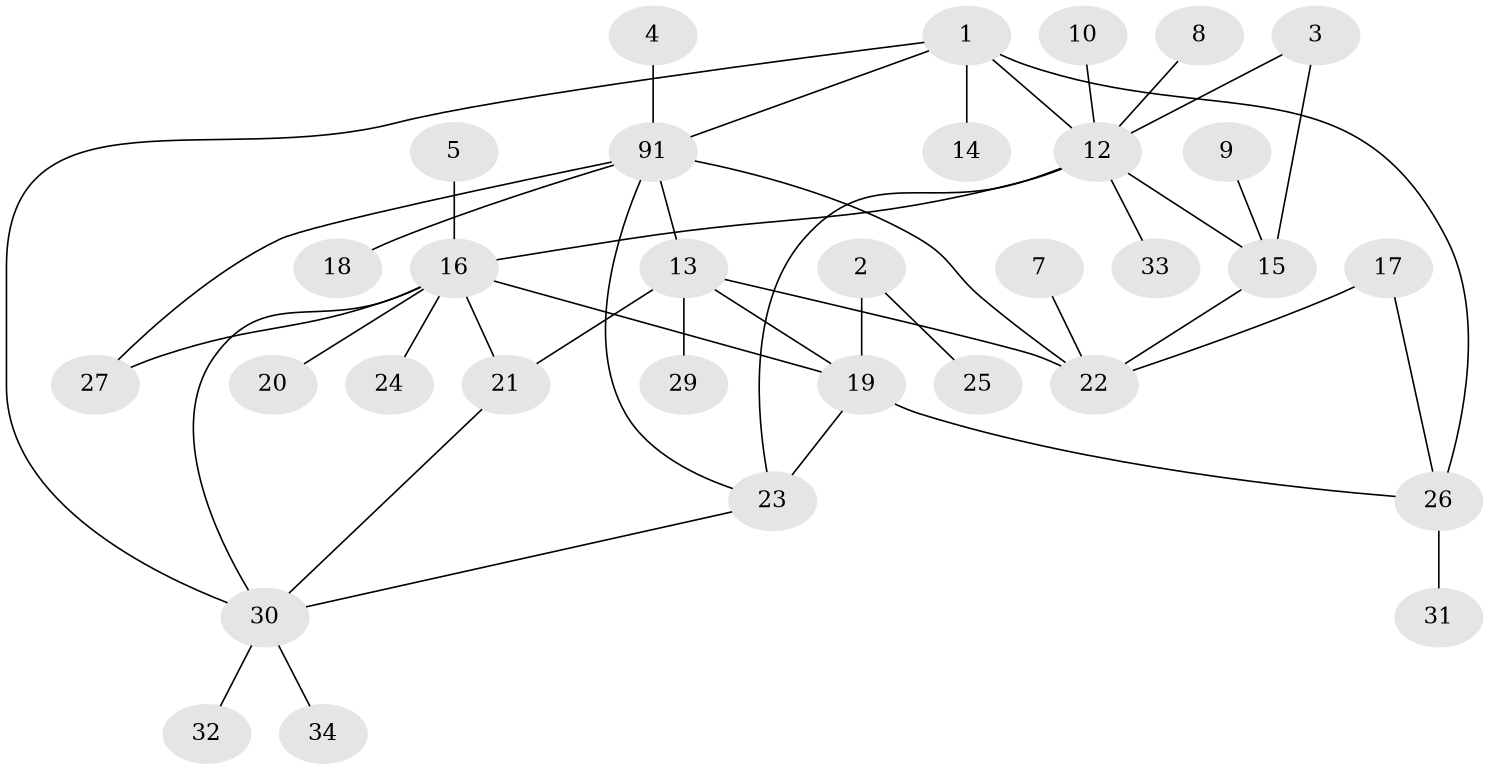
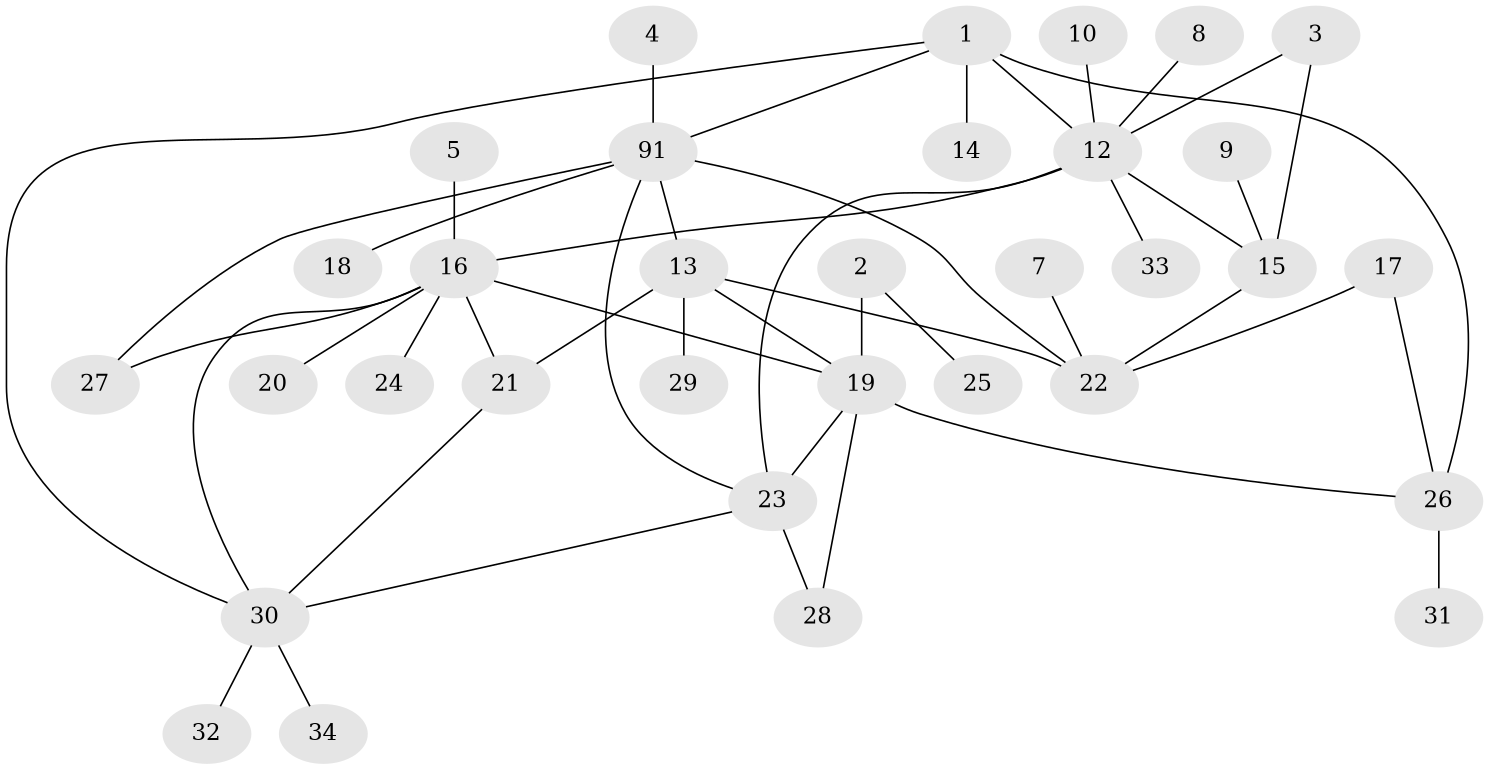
  graph {
    node [color=gray90 style=filled]
    edge [weight=1.0]
    n1 [label=91]
    1
    12
    14
    26
    30
    22
    13
    18
    23
    27
    15
    16
    33
    31
    32
    34
    2
    19
    25
+   28
    3
    4
    5
    21
    20
    24
    7
    8
    9
    10
    29
    17
    n1 -- 22
    n1 -- 13
    n1 -- 18
    n1 -- 23
    n1 -- 27
    1 -- n1
    1 -- 12
    1 -- 14
    1 -- 26 [weight=2.0]
    1 -- 30
    12 -- 23
    12 -- 15
    12 -- 16
    12 -- 33
    26 -- 31
    30 -- 32
    30 -- 34
    13 -- 22
    13 -- 19
    13 -- 21
    13 -- 29
    23 -- 30
+   23 -- 28
    15 -- 22
    16 -- 30
    16 -- 27
    16 -- 19
    16 -- 21
    16 -- 20
    16 -- 24
    2 -- 19
    2 -- 25
    19 -- 26
    19 -- 23
+   19 -- 28
    3 -- 12
    3 -- 15
    4 -- n1
    5 -- 16
    21 -- 30
    7 -- 22
    8 -- 12
    9 -- 15
    10 -- 12
    17 -- 26
    17 -- 22
  }
